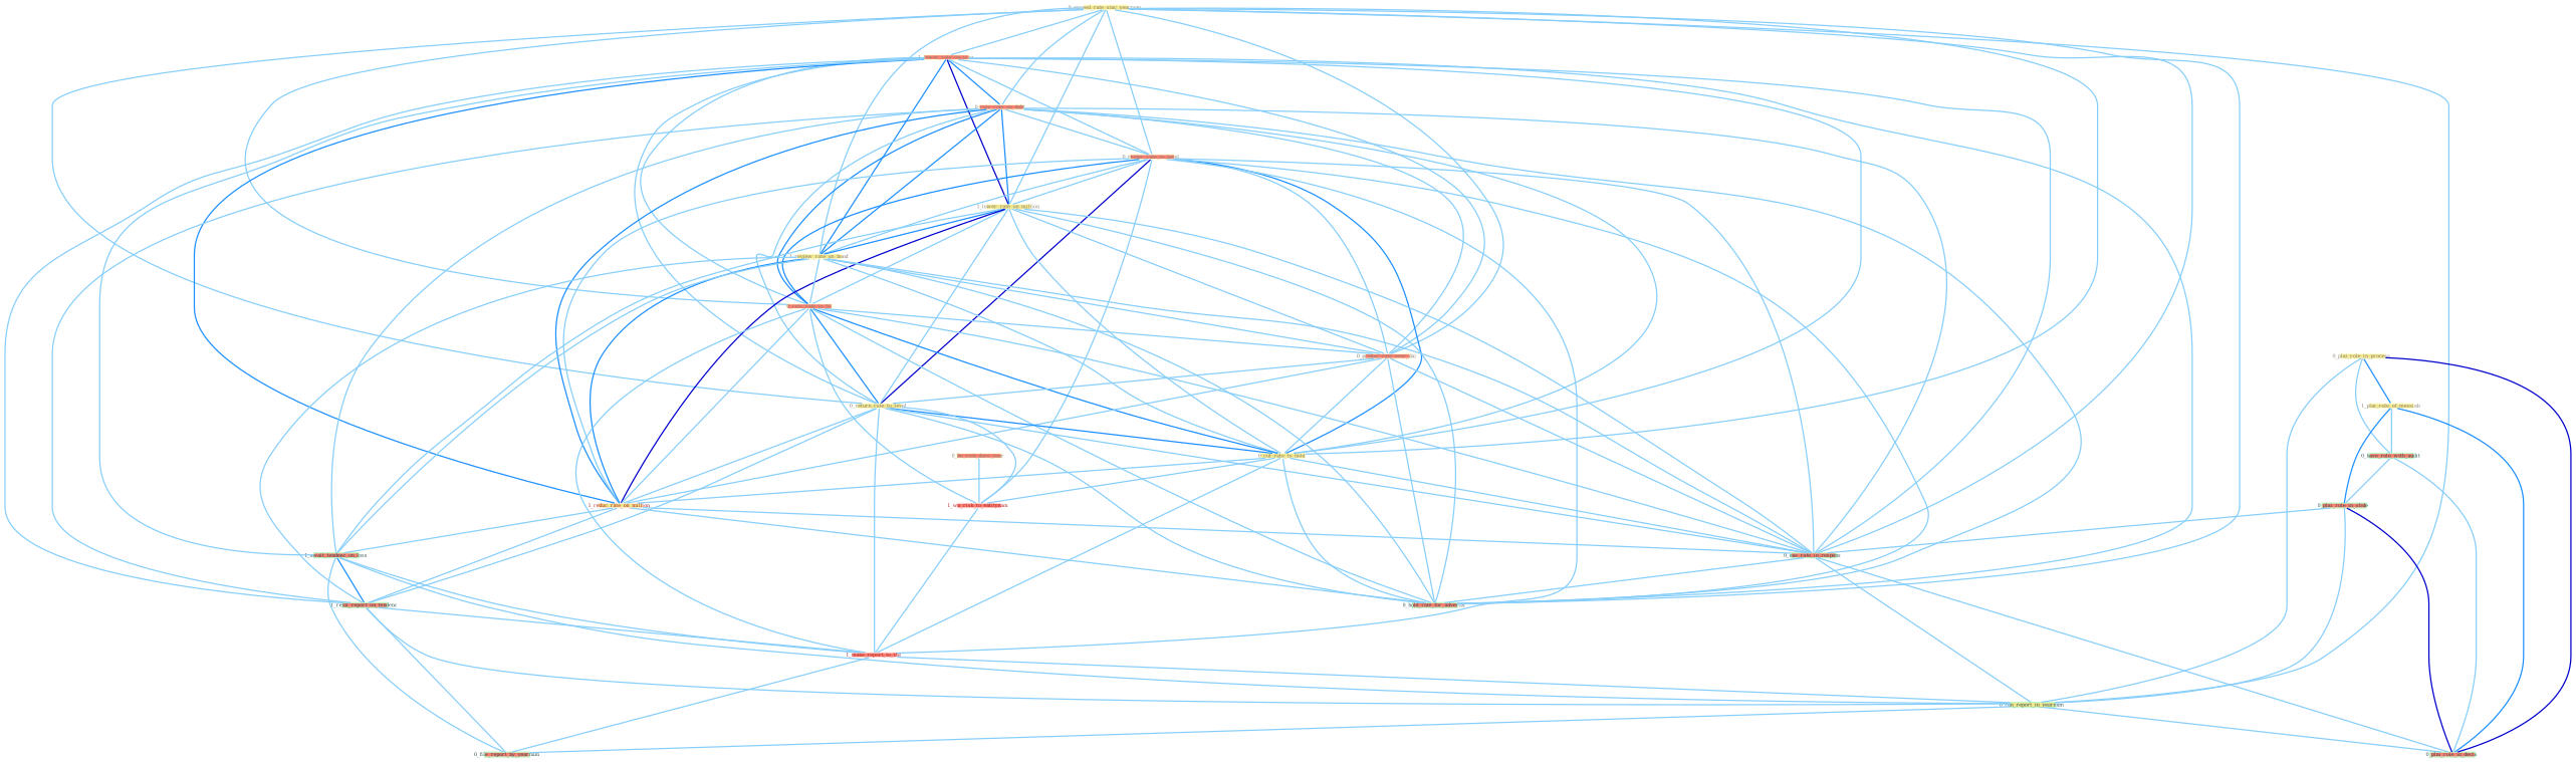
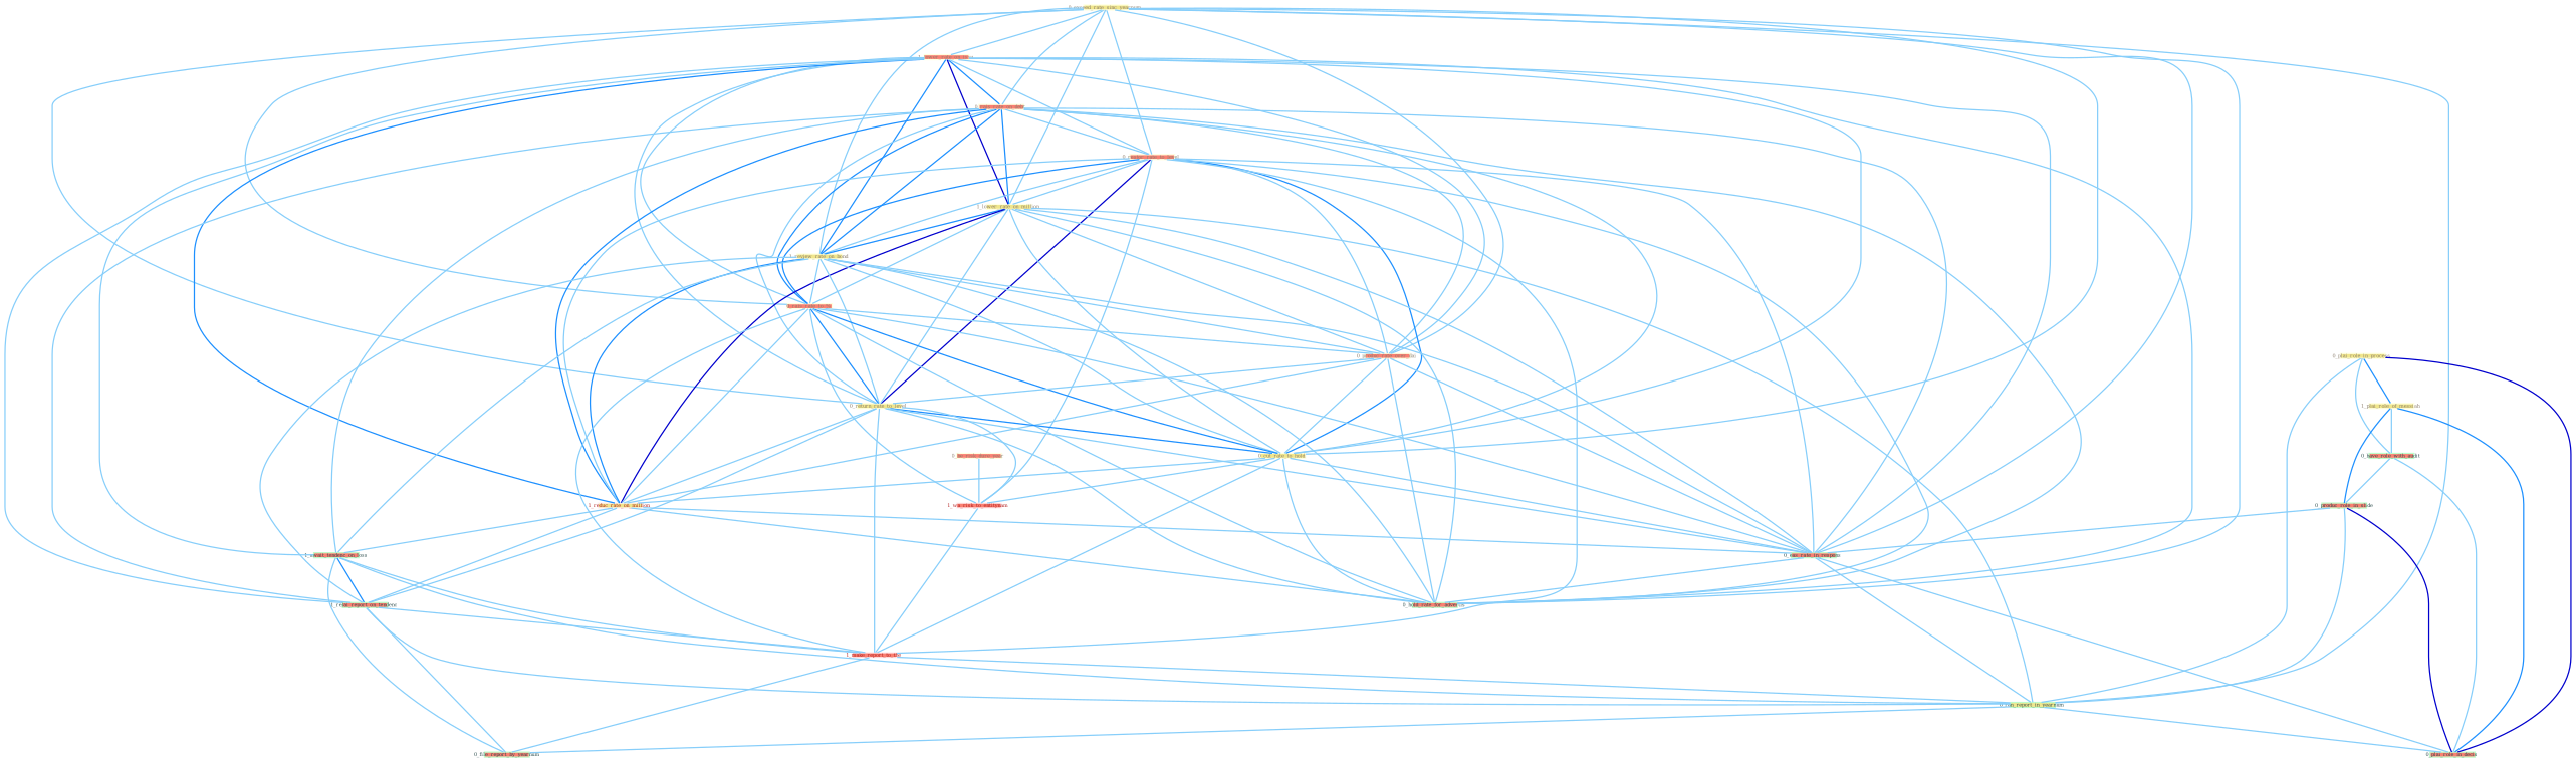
  graph {
    node [color="#ffffe0" fillcolor=salmon fixedsize=true fontcolor="#8b7d6b" fontsize=4 shape=polygon style=filled]
    edge [color="#87cefa" w=1]
    "0_exceed_rate_sinc_yearnum " [fillcolor=khaki height=.06 width=.5]
    "1_lower_rate_on_issu " [height=.06 width=.5]
    "0_rais_rate_on_debt " [height=.06 width=.5]
    "0_restor_rate_to_level " [height=.06 width=.5]
    "1_lower_rate_on_million " [fillcolor=khaki height=.06 width=.5]
    "1_review_rate_on_bond " [fillcolor=khaki height=.06 width=.5]
    "0_rais_rate_to_% " [height=.06 width=.5]
    "0_plai_role_in_process " [fillcolor=khaki height=.06 width=.5]
    "0_produc_rate_over_dai " [height=.06 width=.5]
    "0_return_rate_to_level " [fillcolor=khaki height=.06 width=.5]
    "1_plai_role_of_messiah " [fillcolor=khaki height=.06 width=.5]
    "0_be_risk_dure_year " [height=.06 width=.5]
    "0_cut_rate_to_hold " [fillcolor=khaki height=.06 width=.5]
    "1_wa_risk_to_entitynam " [color="#fff0f5" fontcolor="#b22222" height=.06 width=.5]
    "1_reduc_rate_on_million " [color="#fff0f5" fillcolor=khaki fontcolor="#b22222" height=.06 width=.5]
    "1_make_report_to_the " [color="#fff0f5" fontcolor="#b22222" height=.06 width=.5]
    "0_eas_rate_in_respons " [color="#BDFCC9" fontcolor="#2f4f4f" height=.06 width=.5]
    "0_ran_report_in_yearnum " [color="#BDFCC9" fillcolor=khaki fontcolor="#2f4f4f" height=.06 width=.5]
    "0_hold_rate_for_advertis " [color="#BDFCC9" fontcolor="#2f4f4f" height=.06 width=.5]
    n20 [color="#BDFCC9" fontcolor="#2f4f4f" height=.06 label="1_await_tendenc_on_loss" width=.5]
    "1_relai_report_on_tendenc " [color="#BDFCC9" fontcolor="#2f4f4f" height=.06 width=.5]
    "0_have_role_with_audit " [color="#BDFCC9" fontcolor="#2f4f4f" height=.06 width=.5]
    "0_plai_role_in_decis " [color="#BDFCC9" fontcolor="#2f4f4f" height=.06 width=.5]
-   "0_plai_role_in_slide " [color="#BDFCC9" fontcolor="#2f4f4f" height=.06 width=.5]
+   "0_plai_role_in_slide " [color="#BDFCC9" fontcolor="#2f4f4f" height=.06 width=.5 label="0_produc_role_in_slide"]
    n25 [color="#BDFCC9" fontcolor="#2f4f4f" height=.06 label="0_file_report_by_yearnum" width=.5]
    subgraph sub_1 {
      "0_exceed_rate_sinc_yearnum "
      "1_lower_rate_on_issu "
      "0_rais_rate_on_debt "
      "0_restor_rate_to_level "
      "1_lower_rate_on_million "
      "1_review_rate_on_bond "
      "0_rais_rate_to_% "
      "0_plai_role_in_process "
      "0_produc_rate_over_dai "
      "0_return_rate_to_level "
      "1_plai_role_of_messiah "
      "0_be_risk_dure_year "
      "0_cut_rate_to_hold "
    }
    subgraph sub_2 {
      "1_wa_risk_to_entitynam "
      "1_reduc_rate_on_million "
      "1_make_report_to_the "
    }
    "0_exceed_rate_sinc_yearnum " -- "1_lower_rate_on_issu "
    "0_exceed_rate_sinc_yearnum " -- "0_rais_rate_on_debt "
    "0_exceed_rate_sinc_yearnum " -- "0_restor_rate_to_level "
    "0_exceed_rate_sinc_yearnum " -- "1_lower_rate_on_million "
    "0_exceed_rate_sinc_yearnum " -- "1_review_rate_on_bond "
    "0_exceed_rate_sinc_yearnum " -- "0_rais_rate_to_% "
    "0_exceed_rate_sinc_yearnum " -- "0_produc_rate_over_dai "
    "0_exceed_rate_sinc_yearnum " -- "0_return_rate_to_level "
    "0_exceed_rate_sinc_yearnum " -- "0_cut_rate_to_hold "
    "0_exceed_rate_sinc_yearnum " -- "0_eas_rate_in_respons "
    "0_exceed_rate_sinc_yearnum " -- "0_ran_report_in_yearnum "
    "0_exceed_rate_sinc_yearnum " -- "0_hold_rate_for_advertis "
    "1_lower_rate_on_issu " -- "0_rais_rate_on_debt " [color="#1e90ff" w=2]
    "1_lower_rate_on_issu " -- "0_restor_rate_to_level "
    "1_lower_rate_on_issu " -- "1_lower_rate_on_million " [color="#0000cd" w=3]
    "1_lower_rate_on_issu " -- "1_review_rate_on_bond " [color="#1e90ff" w=2]
    "1_lower_rate_on_issu " -- "0_rais_rate_to_% "
    "1_lower_rate_on_issu " -- "0_produc_rate_over_dai "
    "1_lower_rate_on_issu " -- "0_return_rate_to_level "
    "1_lower_rate_on_issu " -- "0_cut_rate_to_hold "
    "1_lower_rate_on_issu " -- "1_reduc_rate_on_million " [color="#1e90ff" w=2]
    "1_lower_rate_on_issu " -- "0_eas_rate_in_respons "
    "1_lower_rate_on_issu " -- "0_hold_rate_for_advertis "
    "1_lower_rate_on_issu " -- n20
    "1_lower_rate_on_issu " -- "1_relai_report_on_tendenc "
    "0_rais_rate_on_debt " -- "0_restor_rate_to_level "
    "0_rais_rate_on_debt " -- "1_lower_rate_on_million " [color="#1e90ff" w=2]
    "0_rais_rate_on_debt " -- "1_review_rate_on_bond " [color="#1e90ff" w=2]
    "0_rais_rate_on_debt " -- "0_rais_rate_to_% " [color="#1e90ff" w=2]
    "0_rais_rate_on_debt " -- "0_produc_rate_over_dai "
    "0_rais_rate_on_debt " -- "0_return_rate_to_level "
    "0_rais_rate_on_debt " -- "0_cut_rate_to_hold "
    "0_rais_rate_on_debt " -- "1_reduc_rate_on_million " [color="#1e90ff" w=2]
    "0_rais_rate_on_debt " -- "0_eas_rate_in_respons "
    "0_rais_rate_on_debt " -- "0_hold_rate_for_advertis "
    "0_rais_rate_on_debt " -- n20
    "0_rais_rate_on_debt " -- "1_relai_report_on_tendenc "
    "0_restor_rate_to_level " -- "1_lower_rate_on_million "
    "0_restor_rate_to_level " -- "1_review_rate_on_bond "
    "0_restor_rate_to_level " -- "0_rais_rate_to_% " [color="#1e90ff" w=2]
    "0_restor_rate_to_level " -- "0_produc_rate_over_dai "
    "0_restor_rate_to_level " -- "0_return_rate_to_level " [color="#0000cd" w=3]
    "0_restor_rate_to_level " -- "0_cut_rate_to_hold " [color="#1e90ff" w=2]
    "0_restor_rate_to_level " -- "1_wa_risk_to_entitynam "
    "0_restor_rate_to_level " -- "1_reduc_rate_on_million "
    "0_restor_rate_to_level " -- "1_make_report_to_the "
    "0_restor_rate_to_level " -- "0_eas_rate_in_respons "
    "0_restor_rate_to_level " -- "0_hold_rate_for_advertis "
    "1_lower_rate_on_million " -- "1_review_rate_on_bond " [color="#1e90ff" w=2]
    "1_lower_rate_on_million " -- "0_rais_rate_to_% "
    "1_lower_rate_on_million " -- "0_produc_rate_over_dai "
    "1_lower_rate_on_million " -- "0_return_rate_to_level "
    "1_lower_rate_on_million " -- "0_cut_rate_to_hold "
    "1_lower_rate_on_million " -- "1_reduc_rate_on_million " [color="#0000cd" w=3]
    "1_lower_rate_on_million " -- "0_eas_rate_in_respons "
    "1_lower_rate_on_million " -- "0_hold_rate_for_advertis "
-   "1_lower_rate_on_million " -- n20
+   "1_lower_rate_on_million " -- "0_ran_report_in_yearnum "
    "1_review_rate_on_bond " -- "0_rais_rate_to_% "
    "1_review_rate_on_bond " -- "0_produc_rate_over_dai "
+   "1_review_rate_on_bond " -- "0_return_rate_to_level "
    "1_review_rate_on_bond " -- "0_cut_rate_to_hold "
    "1_review_rate_on_bond " -- "1_reduc_rate_on_million " [color="#1e90ff" w=2]
    "1_review_rate_on_bond " -- "0_eas_rate_in_respons "
    "1_review_rate_on_bond " -- "0_hold_rate_for_advertis "
    "1_review_rate_on_bond " -- n20
    "1_review_rate_on_bond " -- "1_relai_report_on_tendenc "
    "0_rais_rate_to_% " -- "0_produc_rate_over_dai "
    "0_rais_rate_to_% " -- "0_return_rate_to_level " [color="#1e90ff" w=2]
    "0_rais_rate_to_% " -- "0_cut_rate_to_hold " [color="#1e90ff" w=2]
    "0_rais_rate_to_% " -- "1_wa_risk_to_entitynam "
    "0_rais_rate_to_% " -- "1_reduc_rate_on_million "
    "0_rais_rate_to_% " -- "1_make_report_to_the "
    "0_rais_rate_to_% " -- "0_eas_rate_in_respons "
    "0_rais_rate_to_% " -- "0_hold_rate_for_advertis "
    "0_plai_role_in_process " -- "1_plai_role_of_messiah " [color="#1e90ff" w=2]
    "0_plai_role_in_process " -- "0_ran_report_in_yearnum "
    "0_plai_role_in_process " -- "0_have_role_with_audit "
    "0_plai_role_in_process " -- "0_plai_role_in_decis " [color="#0000cd" w=3]
    "0_produc_rate_over_dai " -- "0_return_rate_to_level "
    "0_produc_rate_over_dai " -- "0_cut_rate_to_hold "
    "0_produc_rate_over_dai " -- "1_reduc_rate_on_million "
    "0_produc_rate_over_dai " -- "0_eas_rate_in_respons "
    "0_produc_rate_over_dai " -- "0_hold_rate_for_advertis "
    "0_return_rate_to_level " -- "0_cut_rate_to_hold " [color="#1e90ff" w=2]
    "0_return_rate_to_level " -- "1_wa_risk_to_entitynam "
    "0_return_rate_to_level " -- "1_reduc_rate_on_million "
    "0_return_rate_to_level " -- "1_make_report_to_the "
    "0_return_rate_to_level " -- "0_eas_rate_in_respons "
    "0_return_rate_to_level " -- "0_hold_rate_for_advertis "
    "0_return_rate_to_level " -- "1_relai_report_on_tendenc "
    "1_plai_role_of_messiah " -- "0_have_role_with_audit "
    "1_plai_role_of_messiah " -- "0_plai_role_in_decis " [color="#1e90ff" w=2]
    "1_plai_role_of_messiah " -- "0_plai_role_in_slide " [color="#1e90ff" w=2]
    "0_be_risk_dure_year " -- "1_wa_risk_to_entitynam "
    "0_cut_rate_to_hold " -- "1_wa_risk_to_entitynam "
    "0_cut_rate_to_hold " -- "1_reduc_rate_on_million "
    "0_cut_rate_to_hold " -- "1_make_report_to_the "
    "0_cut_rate_to_hold " -- "0_eas_rate_in_respons "
    "0_cut_rate_to_hold " -- "0_hold_rate_for_advertis "
    "1_wa_risk_to_entitynam " -- "1_make_report_to_the "
    "1_reduc_rate_on_million " -- "0_eas_rate_in_respons "
    "1_reduc_rate_on_million " -- "0_hold_rate_for_advertis "
    "1_reduc_rate_on_million " -- n20
    "1_reduc_rate_on_million " -- "1_relai_report_on_tendenc "
    "1_make_report_to_the " -- "0_ran_report_in_yearnum "
    "1_make_report_to_the " -- n25
    "0_eas_rate_in_respons " -- "0_ran_report_in_yearnum "
    "0_eas_rate_in_respons " -- "0_hold_rate_for_advertis "
    "0_eas_rate_in_respons " -- "0_plai_role_in_decis "
    "0_ran_report_in_yearnum " -- "0_plai_role_in_decis "
    "0_ran_report_in_yearnum " -- n25
    n20 -- "1_make_report_to_the "
    n20 -- "0_ran_report_in_yearnum "
    n20 -- "1_relai_report_on_tendenc " [color="#1e90ff" w=2]
    n20 -- n25
    "1_relai_report_on_tendenc " -- "1_make_report_to_the "
    "1_relai_report_on_tendenc " -- "0_ran_report_in_yearnum "
    "1_relai_report_on_tendenc " -- n25
    "0_have_role_with_audit " -- "0_plai_role_in_decis "
    "0_have_role_with_audit " -- "0_plai_role_in_slide "
    "0_plai_role_in_slide " -- "0_eas_rate_in_respons "
    "0_plai_role_in_slide " -- "0_ran_report_in_yearnum "
    "0_plai_role_in_slide " -- "0_plai_role_in_decis " [color="#0000cd" w=3]
  }
